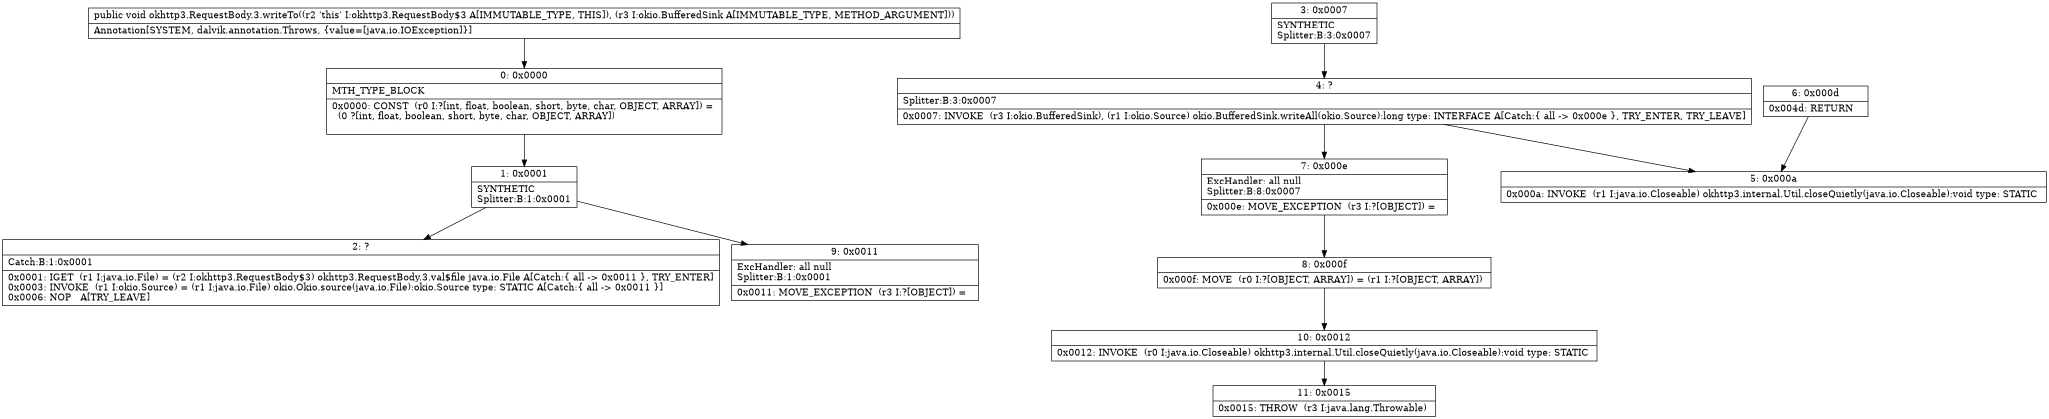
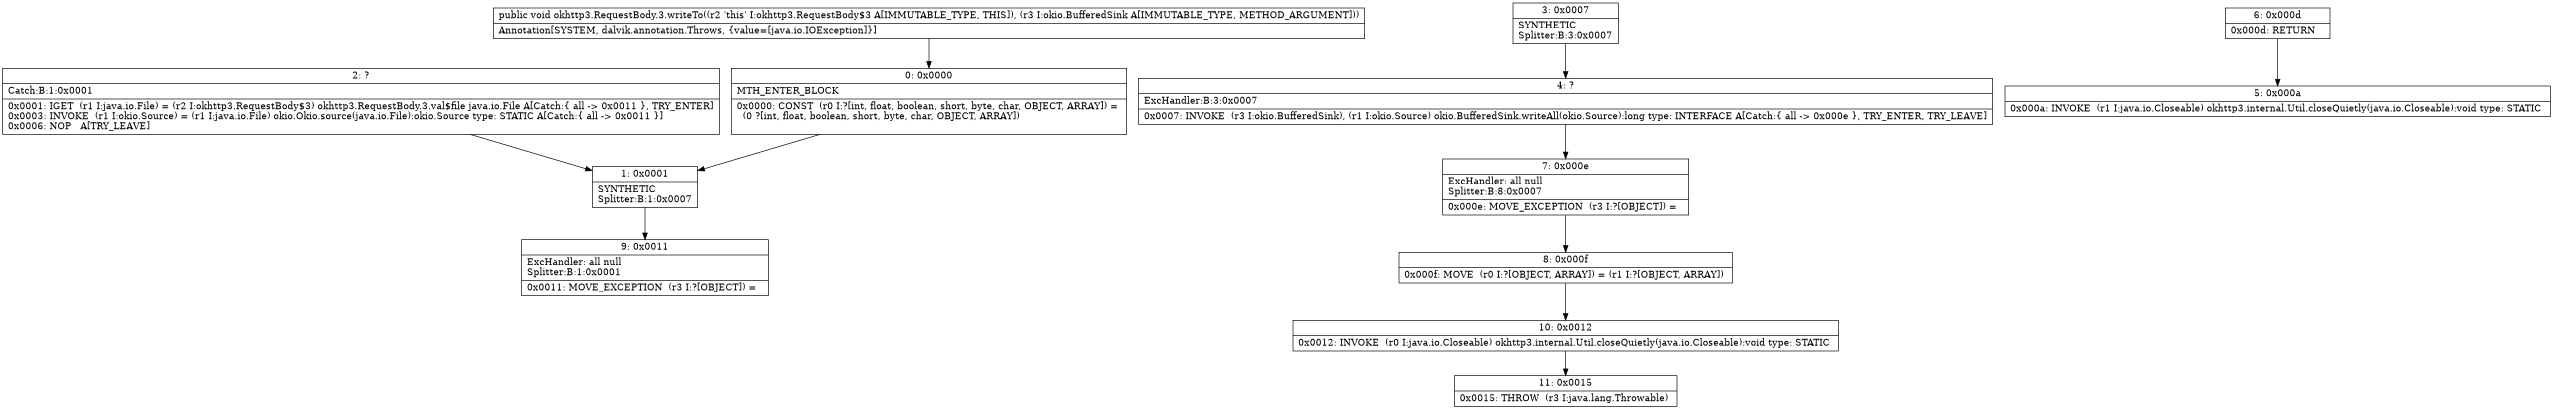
  digraph {
    node [shape=record]
-   n1 [label="{0\:\ 0x0000|MTH_TYPE_BLOCK\l|0x0000: CONST  (r0 I:?[int, float, boolean, short, byte, char, OBJECT, ARRAY]) = \l  (0 ?[int, float, boolean, short, byte, char, OBJECT, ARRAY])\l \l}"]
-   n2 [label="{1\:\ 0x0001|SYNTHETIC\lSplitter:B:1:0x0001\l}"]
+   n1 [label="{0\:\ 0x0000|MTH_ENTER_BLOCK\l|0x0000: CONST  (r0 I:?[int, float, boolean, short, byte, char, OBJECT, ARRAY]) = \l  (0 ?[int, float, boolean, short, byte, char, OBJECT, ARRAY])\l \l}"]
+   n2 [label="{1\:\ 0x0001|SYNTHETIC\lSplitter:B:1:0x0007\l}"]
    n3 [label="{2\:\ ?|Catch:B:1:0x0001\l|0x0001: IGET  (r1 I:java.io.File) = (r2 I:okhttp3.RequestBody$3) okhttp3.RequestBody.3.val$file java.io.File A[Catch:\{ all \-\> 0x0011 \}, TRY_ENTER]\l0x0003: INVOKE  (r1 I:okio.Source) = (r1 I:java.io.File) okio.Okio.source(java.io.File):okio.Source type: STATIC A[Catch:\{ all \-\> 0x0011 \}]\l0x0006: NOP   A[TRY_LEAVE]\l}"]
    n4 [label="{9\:\ 0x0011|ExcHandler: all null\lSplitter:B:1:0x0001\l|0x0011: MOVE_EXCEPTION  (r3 I:?[OBJECT]) =  \l}"]
    n5 [label="{3\:\ 0x0007|SYNTHETIC\lSplitter:B:3:0x0007\l}"]
-   n6 [label="{4\:\ ?|Splitter:B:3:0x0007\l|0x0007: INVOKE  (r3 I:okio.BufferedSink), (r1 I:okio.Source) okio.BufferedSink.writeAll(okio.Source):long type: INTERFACE A[Catch:\{ all \-\> 0x000e \}, TRY_ENTER, TRY_LEAVE]\l}"]
+   n6 [label="{4\:\ ?|ExcHandler:B:3:0x0007\l|0x0007: INVOKE  (r3 I:okio.BufferedSink), (r1 I:okio.Source) okio.BufferedSink.writeAll(okio.Source):long type: INTERFACE A[Catch:\{ all \-\> 0x000e \}, TRY_ENTER, TRY_LEAVE]\l}"]
    n7 [label="{7\:\ 0x000e|ExcHandler: all null\lSplitter:B:8:0x0007\l|0x000e: MOVE_EXCEPTION  (r3 I:?[OBJECT]) =  \l}"]
    n8 [label="{5\:\ 0x000a|0x000a: INVOKE  (r1 I:java.io.Closeable) okhttp3.internal.Util.closeQuietly(java.io.Closeable):void type: STATIC \l}"]
    n9 [label="{8\:\ 0x000f|0x000f: MOVE  (r0 I:?[OBJECT, ARRAY]) = (r1 I:?[OBJECT, ARRAY]) \l}"]
-   n10 [label="{6\:\ 0x000d|0x004d: RETURN   \l}"]
+   n10 [label="{6\:\ 0x000d|0x000d: RETURN   \l}"]
    n11 [label="{10\:\ 0x0012|0x0012: INVOKE  (r0 I:java.io.Closeable) okhttp3.internal.Util.closeQuietly(java.io.Closeable):void type: STATIC \l}"]
    n12 [label="{11\:\ 0x0015|0x0015: THROW  (r3 I:java.lang.Throwable) \l}"]
    n13 [label="{public void okhttp3.RequestBody.3.writeTo((r2 'this' I:okhttp3.RequestBody$3 A[IMMUTABLE_TYPE, THIS]), (r3 I:okio.BufferedSink A[IMMUTABLE_TYPE, METHOD_ARGUMENT]))  | Annotation[SYSTEM, dalvik.annotation.Throws, \{value=[java.io.IOException]\}]\l}"]
    n1 -> n2
-   n2 -> n3
+   n3 -> n2
    n2 -> n4
    n5 -> n6
    n6 -> n7
-   n6 -> n8
    n7 -> n9
    n9 -> n11
    n10 -> n8
    n11 -> n12
    n13 -> n1
  }
